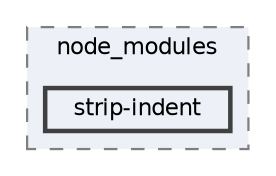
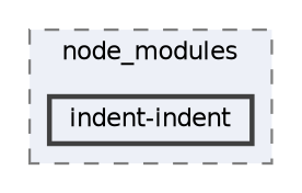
  digraph {
    compound=true
-   n1 [color=grey25 fillcolor="#edf0f7" fontname=Helvetica fontsize=10 height=0.2 label="strip-indent" shape=box style="filled,bold" width=0.4]
+   n1 [color=grey25 fillcolor="#edf0f7" fontname=Helvetica fontsize=10 height=0.2 label="indent-indent" shape=box style="filled,bold" width=0.4]
    subgraph cluster_1 {
      bgcolor="#edf0f7"
      fontname=Helvetica
      fontsize=10
      label=node_modules
      pencolor=grey50
      style="filled,dashed"
      n1
    }
  }
